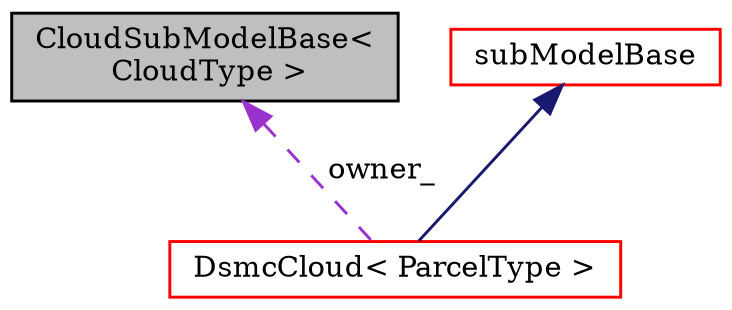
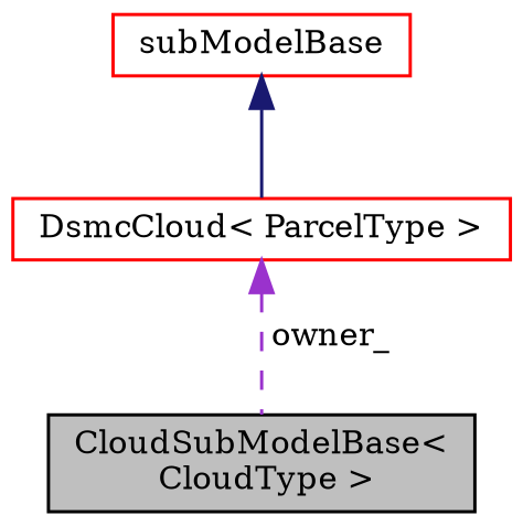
  digraph {
    fontname="DejaVu Serif"
    node [color=red fontname="DejaVu Serif" fontsize=10 shape=record]
    edge [dir=back fontname="DejaVu Serif" fontsize=10 labelfontname=FreeSans labelfontsize=10]
    n1 [color=black fillcolor=grey75 fontcolor=black height=0.2 label="CloudSubModelBase\<\l CloudType \>" style=filled width=0.4]
    n2 [height=0.2 label=subModelBase width=0.4]
    n3 [height=0.2 label="DsmcCloud\< ParcelType \>" width=0.4]
    n2 -> n3 [color=midnightblue style=solid]
-   n1 -> n3 [color=darkorchid3 label=" owner_" style=dashed]
+   n3 -> n1 [color=darkorchid3 label=" owner_" style=dashed]
  }
